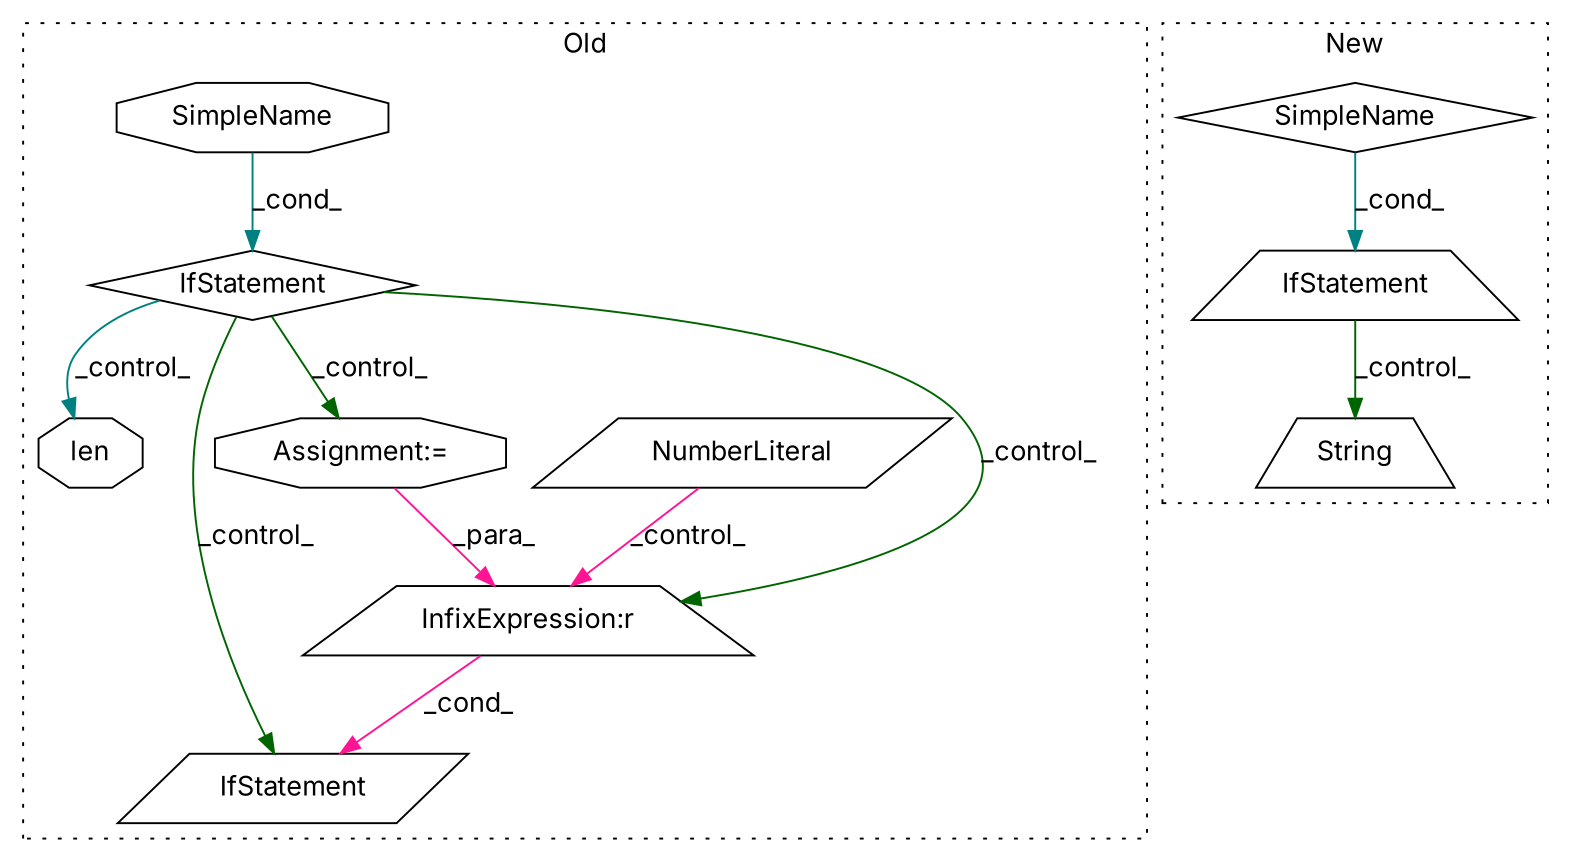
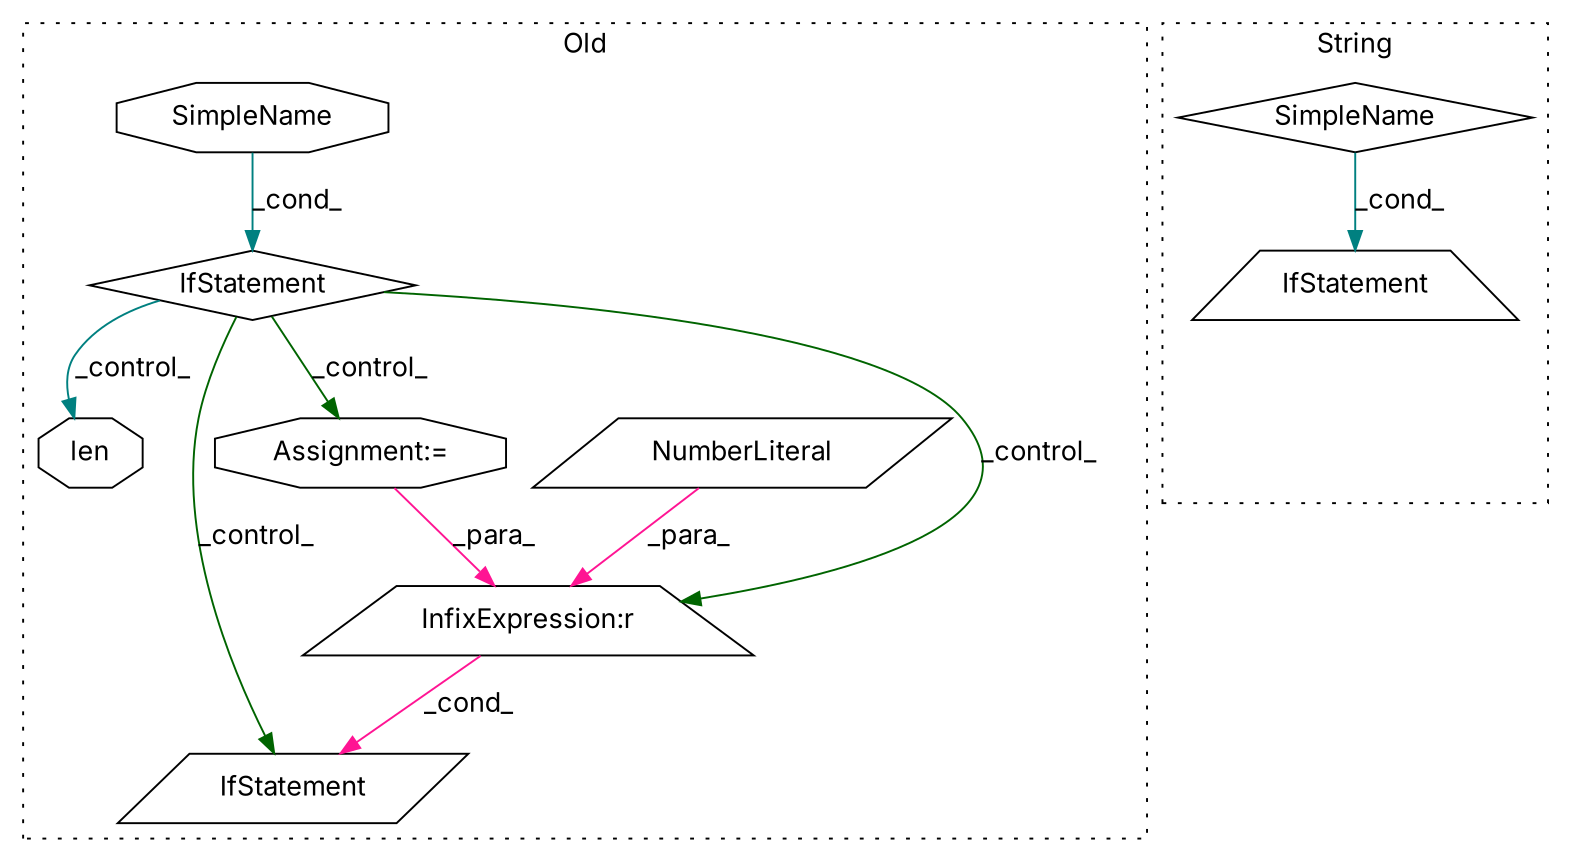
  digraph {
    fontname=Inter
    node [a=25 fontname=Inter shape=octagon]
    edge [color=darkgreen fontname=Inter]
    n1 [a=32 l="4,1" label=len s="1566,1587"]
    n2 [a=27 l=3 label="InfixExpression:r" s=1588 shape=trapezium]
    n3 [a=34 l=1 label=NumberLiteral s=1591 shape=parallelogram]
    n4 [l="4,2" label=IfStatement s="1562,1592" shape=parallelogram]
    n5 [a=42 label=SimpleName]
    n6 [l="4,2" label=IfStatement s="1533,1552" shape=diamond]
    n7 [a=7 l=1 label="Assignment:=" s=1747]
-   n8 [a=32 l="7,1" label=String s="3786,3799" shape=trapezium]
    n9 [l="10,2" label=IfStatement s="3658,3693" shape=trapezium]
    n10 [a=42 label=SimpleName shape=diamond]
    subgraph cluster_1 {
      label=Old
      style=dotted
      n1
      n2
      n3
      n4
      n5
      n6
      n7
    }
    subgraph cluster_2 {
-     label=New
+     label=String
      style=dotted
-     n8
      n9
      n10
    }
    n2 -> n4 [color=deeppink label=_cond_]
-   n3 -> n2 [color=deeppink label=_control_]
+   n3 -> n2 [color=deeppink label=_para_]
    n5 -> n6 [color=teal label=_cond_]
    n6 -> n1 [color=teal label=_control_]
    n6 -> n2 [label=_control_]
    n6 -> n4 [label=_control_]
    n6 -> n7 [label=_control_]
    n7 -> n2 [color=deeppink label=_para_]
-   n9 -> n8 [label=_control_]
    n10 -> n9 [color=teal label=_cond_]
  }
